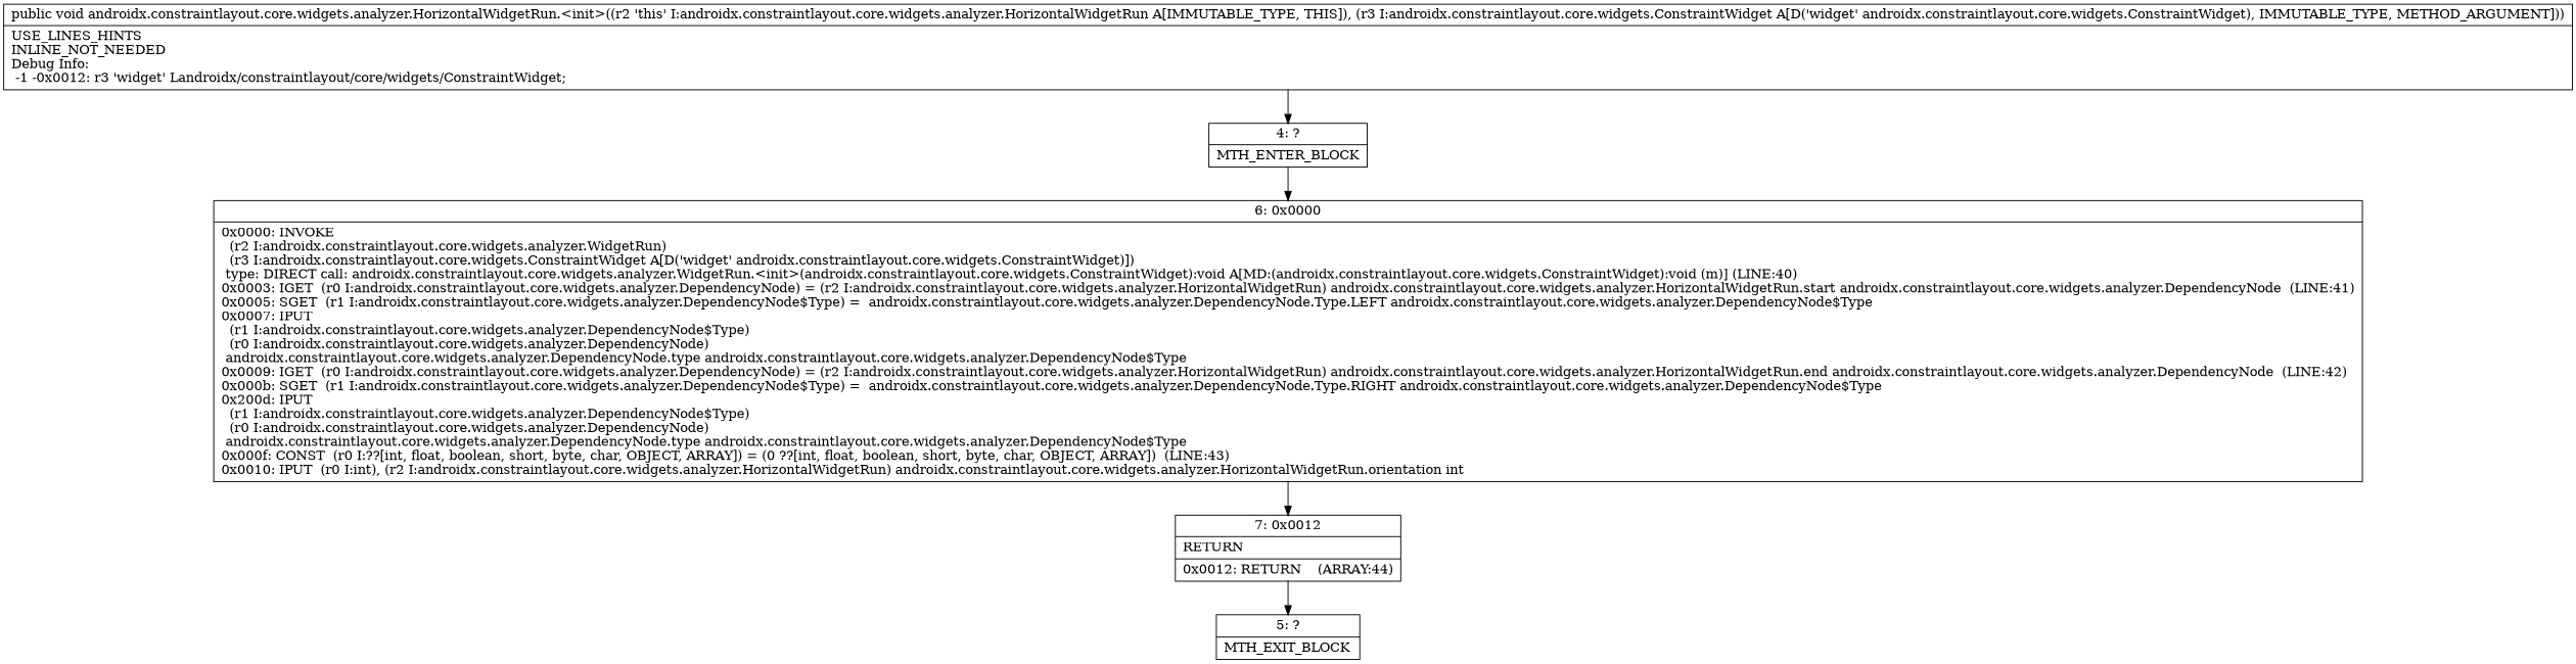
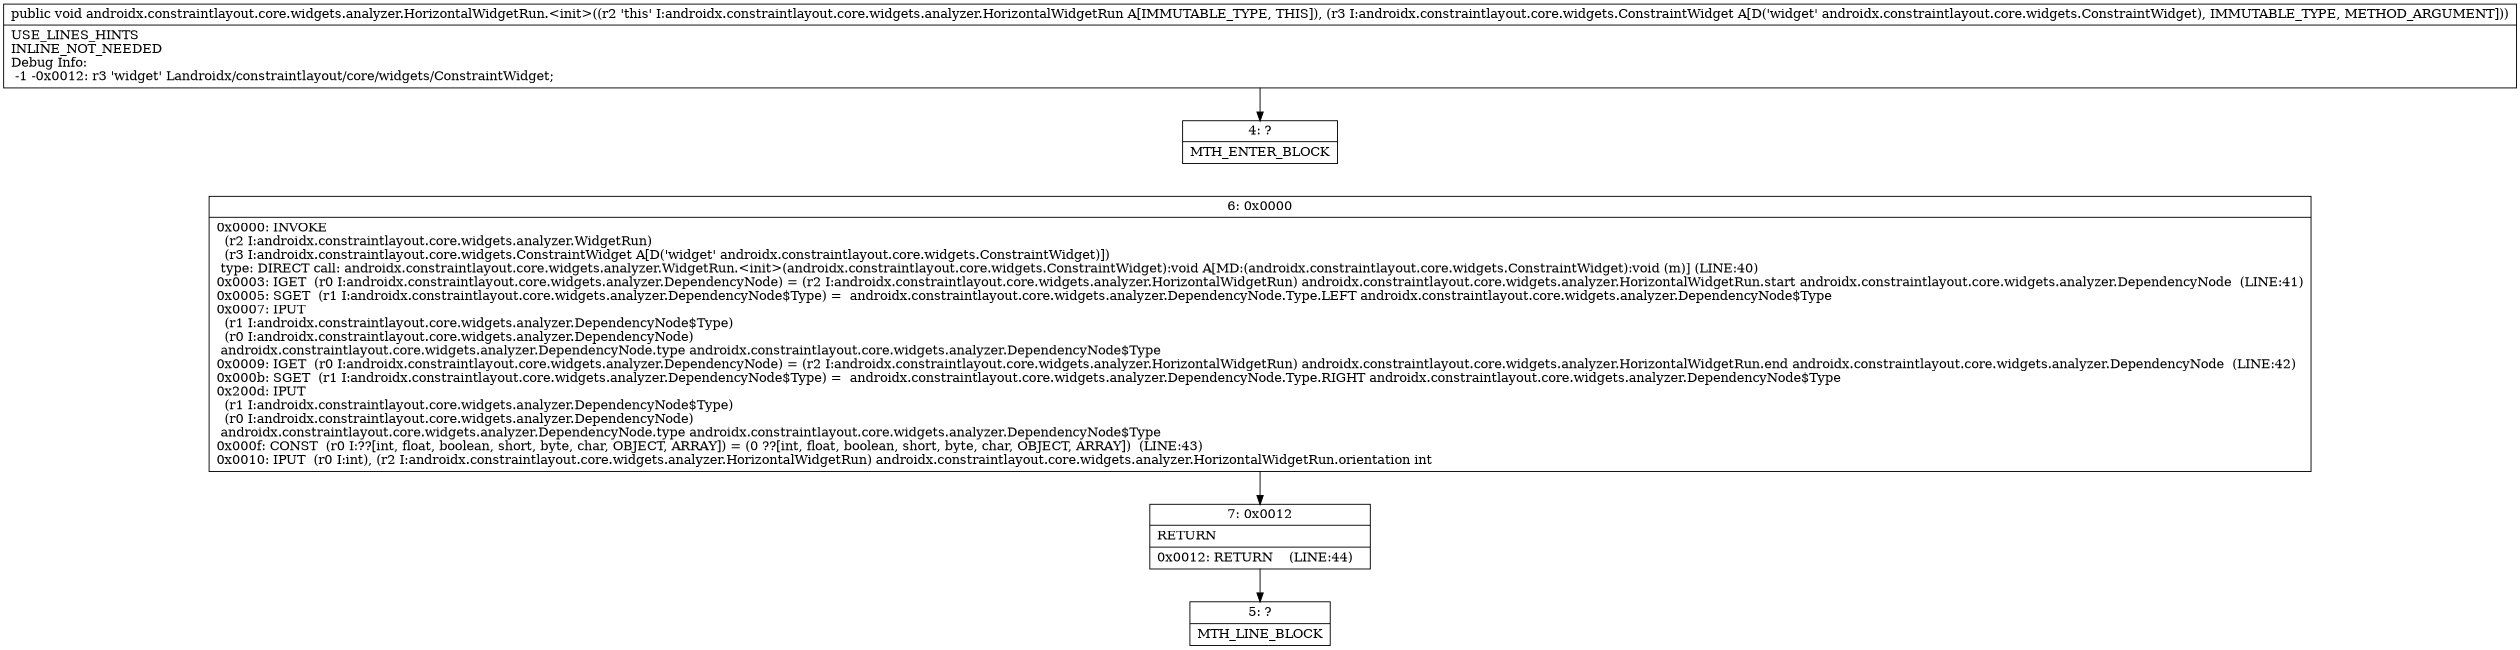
  digraph {
    node [shape=record]
    n1 [label="{4\:\ ?|MTH_ENTER_BLOCK\l}"]
    n2 [label="{6\:\ 0x0000|0x0000: INVOKE  \l  (r2 I:androidx.constraintlayout.core.widgets.analyzer.WidgetRun)\l  (r3 I:androidx.constraintlayout.core.widgets.ConstraintWidget A[D('widget' androidx.constraintlayout.core.widgets.ConstraintWidget)])\l type: DIRECT call: androidx.constraintlayout.core.widgets.analyzer.WidgetRun.\<init\>(androidx.constraintlayout.core.widgets.ConstraintWidget):void A[MD:(androidx.constraintlayout.core.widgets.ConstraintWidget):void (m)] (LINE:40)\l0x0003: IGET  (r0 I:androidx.constraintlayout.core.widgets.analyzer.DependencyNode) = (r2 I:androidx.constraintlayout.core.widgets.analyzer.HorizontalWidgetRun) androidx.constraintlayout.core.widgets.analyzer.HorizontalWidgetRun.start androidx.constraintlayout.core.widgets.analyzer.DependencyNode  (LINE:41)\l0x0005: SGET  (r1 I:androidx.constraintlayout.core.widgets.analyzer.DependencyNode$Type) =  androidx.constraintlayout.core.widgets.analyzer.DependencyNode.Type.LEFT androidx.constraintlayout.core.widgets.analyzer.DependencyNode$Type \l0x0007: IPUT  \l  (r1 I:androidx.constraintlayout.core.widgets.analyzer.DependencyNode$Type)\l  (r0 I:androidx.constraintlayout.core.widgets.analyzer.DependencyNode)\l androidx.constraintlayout.core.widgets.analyzer.DependencyNode.type androidx.constraintlayout.core.widgets.analyzer.DependencyNode$Type \l0x0009: IGET  (r0 I:androidx.constraintlayout.core.widgets.analyzer.DependencyNode) = (r2 I:androidx.constraintlayout.core.widgets.analyzer.HorizontalWidgetRun) androidx.constraintlayout.core.widgets.analyzer.HorizontalWidgetRun.end androidx.constraintlayout.core.widgets.analyzer.DependencyNode  (LINE:42)\l0x000b: SGET  (r1 I:androidx.constraintlayout.core.widgets.analyzer.DependencyNode$Type) =  androidx.constraintlayout.core.widgets.analyzer.DependencyNode.Type.RIGHT androidx.constraintlayout.core.widgets.analyzer.DependencyNode$Type \l0x200d: IPUT  \l  (r1 I:androidx.constraintlayout.core.widgets.analyzer.DependencyNode$Type)\l  (r0 I:androidx.constraintlayout.core.widgets.analyzer.DependencyNode)\l androidx.constraintlayout.core.widgets.analyzer.DependencyNode.type androidx.constraintlayout.core.widgets.analyzer.DependencyNode$Type \l0x000f: CONST  (r0 I:??[int, float, boolean, short, byte, char, OBJECT, ARRAY]) = (0 ??[int, float, boolean, short, byte, char, OBJECT, ARRAY])  (LINE:43)\l0x0010: IPUT  (r0 I:int), (r2 I:androidx.constraintlayout.core.widgets.analyzer.HorizontalWidgetRun) androidx.constraintlayout.core.widgets.analyzer.HorizontalWidgetRun.orientation int \l}"]
-   n3 [label="{7\:\ 0x0012|RETURN\l|0x0012: RETURN    (ARRAY:44)\l}"]
-   n4 [label="{5\:\ ?|MTH_EXIT_BLOCK\l}"]
+   n3 [label="{7\:\ 0x0012|RETURN\l|0x0012: RETURN    (LINE:44)\l}"]
+   n4 [label="{5\:\ ?|MTH_LINE_BLOCK\l}"]
    n5 [label="{public void androidx.constraintlayout.core.widgets.analyzer.HorizontalWidgetRun.\<init\>((r2 'this' I:androidx.constraintlayout.core.widgets.analyzer.HorizontalWidgetRun A[IMMUTABLE_TYPE, THIS]), (r3 I:androidx.constraintlayout.core.widgets.ConstraintWidget A[D('widget' androidx.constraintlayout.core.widgets.ConstraintWidget), IMMUTABLE_TYPE, METHOD_ARGUMENT]))  | USE_LINES_HINTS\lINLINE_NOT_NEEDED\lDebug Info:\l  \-1 \-0x0012: r3 'widget' Landroidx\/constraintlayout\/core\/widgets\/ConstraintWidget;\l}"]
-   n1 -> n2
    n2 -> n3
    n3 -> n4
    n5 -> n1
  }
